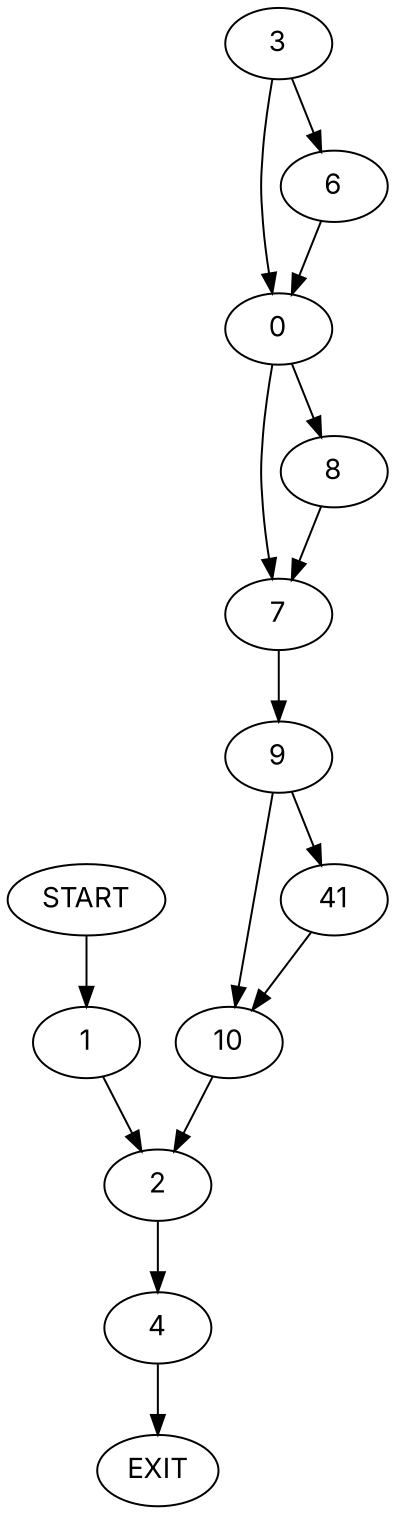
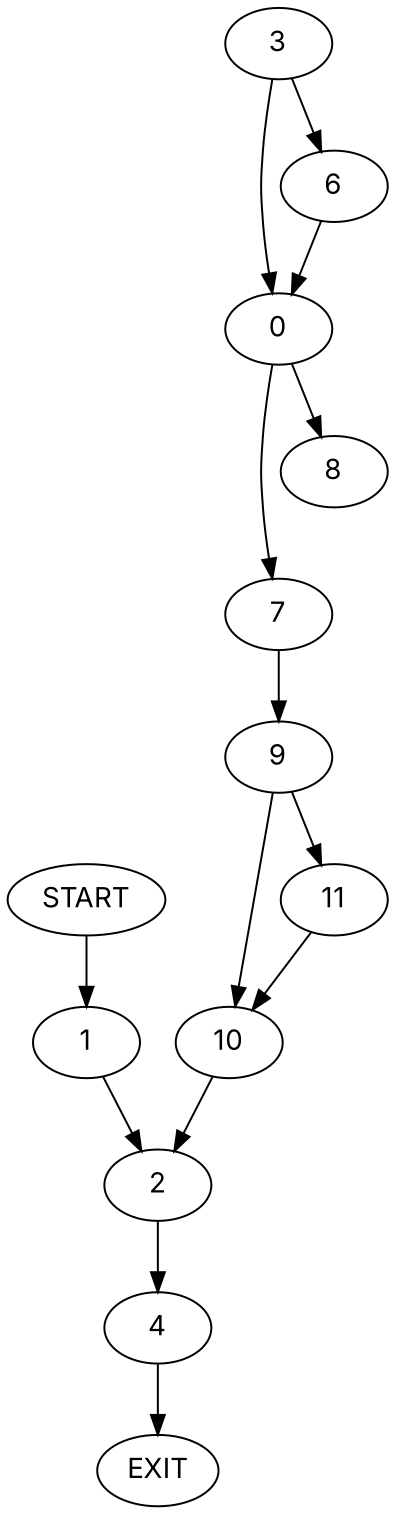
  digraph {
    fontname=Inter
    node [fontname=Inter]
    edge [fontname=Inter]
    n1 [label=START]
    1
    2
    n4 [label=EXIT]
    4
    n6 [label=0]
    3
    6
    7
    8
    9
    10
-   11 [label=41]
+   11
    n1 -> 1
    1 -> 2
    2 -> 4
    4 -> n4
    n6 -> 7
    n6 -> 8
    3 -> n6
    3 -> 6
    6 -> n6
    7 -> 9
-   8 -> 7
    9 -> 10
    9 -> 11
    10 -> 2
    11 -> 10
  }
